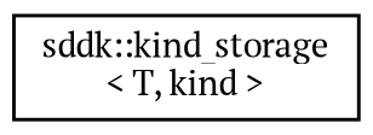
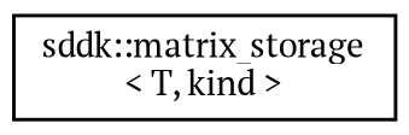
  digraph {
    rankdir=LR
    fontname="PT Serif"
-   n1 [color=black fillcolor=white fontname="PT Serif" fontsize=10 height=0.2 label="sddk::kind_storage\l\< T, kind \>" shape=record style=filled width=0.4]
+   n1 [color=black fillcolor=white fontname="PT Serif" fontsize=10 height=0.2 label="sddk::matrix_storage\l\< T, kind \>" shape=record style=filled width=0.4]
  }
